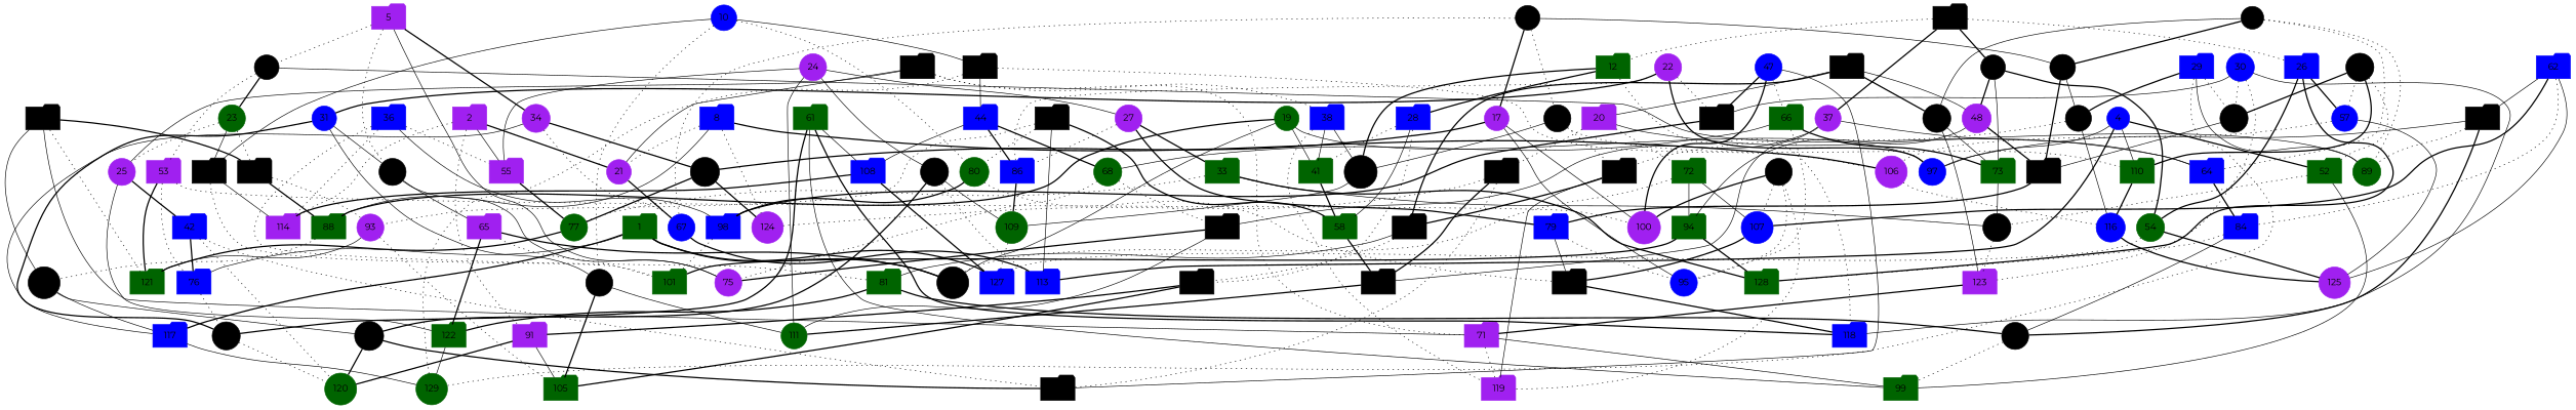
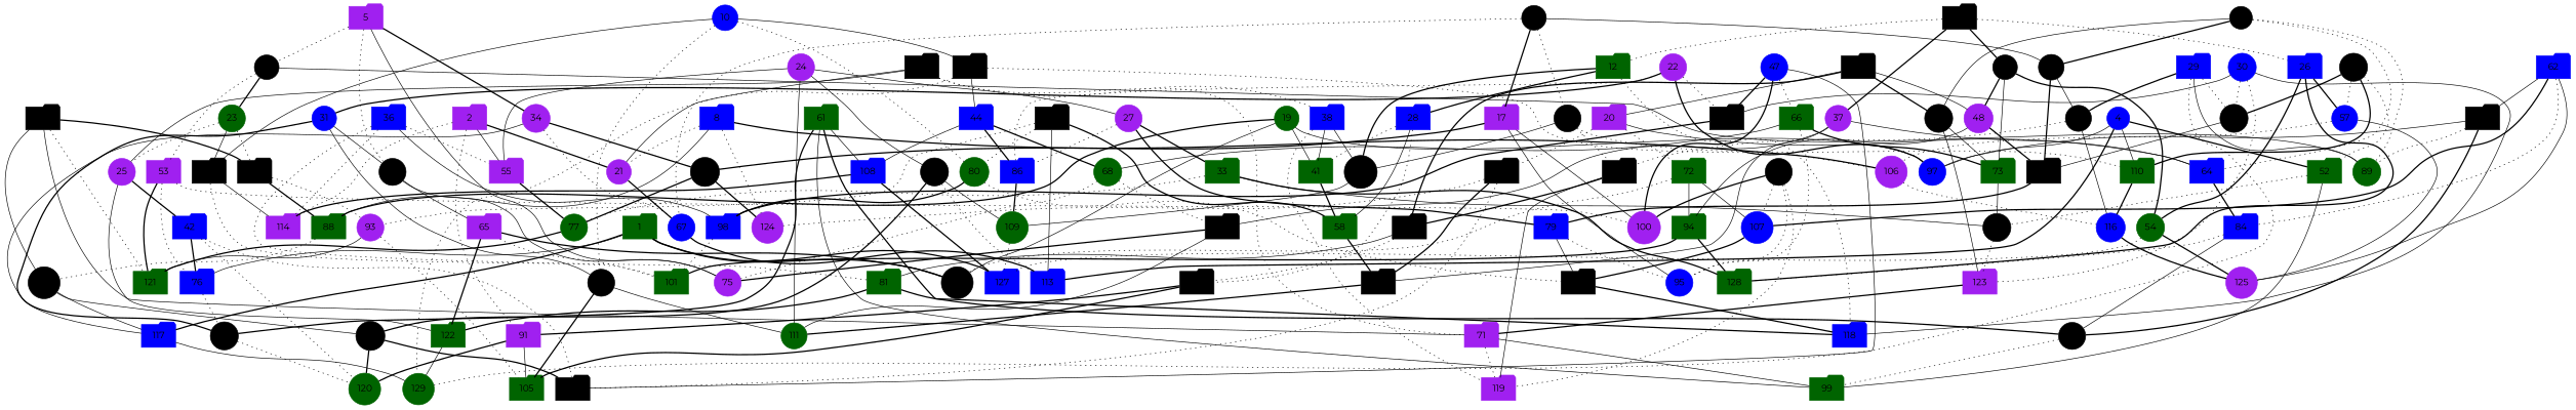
  graph {
    fontname=Montserrat
    node [color=black fontname=Montserrat shape=folder style=filled]
    edge [fontname=Montserrat style=bold]
    1 [color=darkgreen]
    76 [color=blue]
    102 [shape=circle]
    117 [color=blue]
    127 [color=blue]
    83 [shape=circle]
    129 [color=darkgreen shape=circle]
    2 [color=purple]
    21 [color=purple shape=circle]
    55 [color=purple]
    91 [color=purple]
    114 [color=purple]
    67 [color=blue shape=circle]
    77 [color=darkgreen shape=circle]
    120 [color=darkgreen shape=circle]
    105 [color=darkgreen]
    20 [color=purple]
    3
    48 [color=purple shape=circle]
    56
    60 [shape=circle]
    64 [color=blue]
    49
    72 [color=darkgreen]
    70
    94 [color=darkgreen]
    85
    81 [color=darkgreen]
    73 [color=darkgreen]
    123 [color=purple]
    4 [color=blue shape=circle]
    52 [color=darkgreen]
    97 [color=blue shape=circle]
    110 [color=darkgreen]
    113 [color=blue]
    90 [shape=circle]
    99 [color=darkgreen]
    116 [color=blue shape=circle]
    5 [color=purple]
    15 [shape=circle]
    34 [color=purple shape=circle]
    59 [shape=circle]
    75 [color=purple shape=circle]
    89 [color=darkgreen shape=circle]
    23 [color=darkgreen shape=circle]
    53 [color=purple]
    40 [shape=circle]
    65 [color=purple]
    6 [shape=circle]
    18 [shape=circle]
    32 [shape=circle]
    84 [color=blue]
    7
    35
    71 [color=purple]
    103 [shape=circle]
    121 [color=darkgreen]
    88 [color=darkgreen]
    93 [color=purple shape=circle]
    119 [color=purple]
    112 [shape=circle]
    8 [color=blue]
    106 [color=purple shape=circle]
    124 [color=purple shape=circle]
    9
    25 [color=purple shape=circle]
    38 [color=blue]
    42 [color=blue]
    122 [color=darkgreen]
    104 [shape=circle]
    41 [color=darkgreen]
    10 [color=blue shape=circle]
    14
    43
    74 [shape=circle]
    80 [color=darkgreen shape=circle]
    44 [color=blue]
    101 [color=darkgreen]
    111 [color=darkgreen shape=circle]
    98 [color=blue]
    115
    12 [color=darkgreen]
    11
    13 [shape=circle]
    26 [color=blue]
    37 [color=purple shape=circle]
    28 [color=blue]
    118 [color=blue]
    54 [color=darkgreen shape=circle]
    57 [color=blue shape=circle]
    128 [color=darkgreen]
    63
    69
    58 [color=darkgreen]
    109 [color=darkgreen shape=circle]
    125 [color=purple shape=circle]
    86 [color=blue]
    68 [color=darkgreen shape=circle]
    108 [color=blue]
    100 [color=purple shape=circle]
    16 [shape=circle]
-   17 [color=purple shape=circle]
+   17 [color=purple]
    39 [shape=circle]
    95 [color=blue shape=circle]
    46
    79 [color=blue]
    19 [color=darkgreen shape=circle]
    126
    107 [color=blue shape=circle]
    22 [color=purple shape=circle]
    31 [color=blue shape=circle]
    78
    24 [color=purple shape=circle]
    27 [color=purple shape=circle]
    87 [shape=circle]
    33 [color=darkgreen]
    29 [color=blue]
    50 [shape=circle]
    30 [color=blue shape=circle]
    36 [color=blue]
    96 [shape=circle]
    45 [shape=circle]
    47 [color=blue shape=circle]
    66 [color=darkgreen]
    51
    61 [color=darkgreen]
    62 [color=blue]
    82
    92 [shape=circle]
    1 -- 76 [style=solid]
    1 -- 102
    1 -- 117
    1 -- 127
    76 -- 83 [style=dotted]
    117 -- 129 [style=solid]
    83 -- 120 [style=dotted]
    2 -- 21
    2 -- 55 [style=solid]
    2 -- 91 [style=dotted]
    2 -- 114 [style=dotted]
    21 -- 67
    55 -- 77
    91 -- 120
    91 -- 105 [style=solid]
    67 -- 113
    77 -- 121
    20 -- 64 [style=solid]
    20 -- 49 [style=dotted]
    20 -- 72 [style=dotted]
    3 -- 20 [style=solid]
    3 -- 48 [style=solid]
    3 -- 56
    3 -- 60
    48 -- 70
    48 -- 94 [style=solid]
    56 -- 85 [style=dotted]
    56 -- 81 [style=solid]
    60 -- 73 [style=solid]
    60 -- 123 [style=solid]
    64 -- 84
    49 -- 124 [style=dotted]
    49 -- 63
    49 -- 126 [style=dotted]
    72 -- 102 [style=dotted]
    72 -- 94 [style=solid]
    72 -- 107 [style=solid]
    70 -- 79
    94 -- 101
    94 -- 128
    85 -- 91
    85 -- 105
    81 -- 122
    81 -- 96
    73 -- 90 [style=solid]
    123 -- 71
    4 -- 52
    4 -- 97 [style=solid]
    4 -- 110 [style=solid]
    4 -- 113
    52 -- 90 [style=dotted]
    52 -- 99 [style=solid]
    110 -- 116
    90 -- 123 [style=dotted]
    116 -- 125
    5 -- 15 [style=dotted]
    5 -- 34
    5 -- 59 [style=dotted]
    5 -- 75 [style=solid]
    15 -- 89 [style=solid]
    15 -- 23
    15 -- 53 [style=dotted]
    34 -- 117 [style=solid]
    34 -- 67 [style=dotted]
    34 -- 40
    59 -- 75 [style=solid]
    59 -- 65 [style=solid]
    23 -- 35 [style=dotted]
    23 -- 25 [style=dotted]
    23 -- 43 [style=solid]
    53 -- 76 [style=dotted]
    53 -- 121
    53 -- 100 [style=dotted]
    40 -- 77
    40 -- 124
    65 -- 102
    65 -- 122
    65 -- 101 [style=dotted]
    6 -- 60 [style=solid]
    6 -- 64 [style=dotted]
    6 -- 89 [style=dotted]
    6 -- 18
    18 -- 70
    18 -- 32 [style=solid]
    32 -- 116 [style=solid]
    32 -- 46 [style=dotted]
    84 -- 128 [style=dotted]
    84 -- 96 [style=solid]
    7 -- 35
    7 -- 71 [style=solid]
    7 -- 103 [style=solid]
    7 -- 121 [style=dotted]
    35 -- 88
    35 -- 93 [style=dotted]
    71 -- 99 [style=solid]
    71 -- 119 [style=dotted]
    103 -- 117 [style=solid]
    103 -- 112 [style=solid]
    88 -- 103 [style=dotted]
    93 -- 105 [style=dotted]
    93 -- 121 [style=solid]
    112 -- 120
    112 -- 126
    8 -- 21 [style=dotted]
    8 -- 88 [style=solid]
    8 -- 106
    8 -- 124 [style=dotted]
    106 -- 116 [style=dotted]
    9 -- 21 [style=solid]
    9 -- 71 [style=dotted]
    9 -- 25 [style=solid]
    9 -- 38 [style=dotted]
    25 -- 42
    25 -- 122 [style=solid]
    38 -- 119 [style=dotted]
    38 -- 104 [style=solid]
    38 -- 41 [style=solid]
    42 -- 76
    42 -- 120 [style=dotted]
    42 -- 126 [style=dotted]
    122 -- 129 [style=solid]
    104 -- 109 [style=solid]
    41 -- 58
    10 -- 14 [style=solid]
    10 -- 43 [style=solid]
    10 -- 74 [style=dotted]
    10 -- 80 [style=dotted]
    14 -- 129 [style=dotted]
    14 -- 106 [style=dotted]
    14 -- 44 [style=solid]
    43 -- 114 [style=solid]
    43 -- 101 [style=dotted]
    74 -- 105
    74 -- 111 [style=solid]
    80 -- 98
    80 -- 115 [style=dotted]
    44 -- 86
    44 -- 68
    44 -- 108 [style=solid]
    98 -- 101 [style=dotted]
    115 -- 118
    12 -- 104
    12 -- 28
    12 -- 118 [style=dotted]
    11 -- 12 [style=dotted]
    11 -- 13
    11 -- 26 [style=dotted]
    11 -- 37
    13 -- 48
    13 -- 73 [style=solid]
    13 -- 54
    26 -- 54
    26 -- 57
    26 -- 128
    37 -- 64 [style=solid]
    37 -- 63 [style=solid]
    37 -- 69 [style=solid]
    28 -- 85 [style=dotted]
    28 -- 41 [style=dotted]
    28 -- 58 [style=solid]
    54 -- 127 [style=dotted]
    54 -- 125
    57 -- 106 [style=dotted]
    57 -- 125 [style=solid]
    63 -- 111
    69 -- 75
    69 -- 111 [style=solid]
    58 -- 63
    109 -- 127 [style=dotted]
    86 -- 109
    68 -- 75 [style=dotted]
    68 -- 69 [style=dotted]
    108 -- 127
    108 -- 114
    16 -- 67 [style=dotted]
    16 -- 18 [style=solid]
    16 -- 17
    16 -- 39 [style=dotted]
    17 -- 40
    17 -- 100 [style=solid]
    17 -- 95 [style=solid]
    39 -- 110 [style=dotted]
    39 -- 104 [style=solid]
    39 -- 46 [style=dotted]
    46 -- 56
    46 -- 119 [style=solid]
    79 -- 115 [style=solid]
    79 -- 95 [style=dotted]
    19 -- 102 [style=solid]
    19 -- 97 [style=solid]
    19 -- 88
    19 -- 41 [style=solid]
    107 -- 115
    22 -- 97
    22 -- 86 [style=dotted]
    22 -- 31
    22 -- 78 [style=dotted]
    31 -- 83
    31 -- 59 [style=solid]
    31 -- 74 [style=solid]
    78 -- 98
    24 -- 55 [style=solid]
    24 -- 111 [style=solid]
    24 -- 27 [style=solid]
    24 -- 87 [style=solid]
    27 -- 86 [style=dotted]
    27 -- 79
    27 -- 33
    87 -- 113 [style=dotted]
    87 -- 112
    87 -- 109 [style=solid]
    33 -- 77 [style=dotted]
    33 -- 90 [style=solid]
    33 -- 128
    29 -- 129 [style=dotted]
    29 -- 89 [style=solid]
    29 -- 32
    29 -- 50 [style=dotted]
    50 -- 70 [style=solid]
    30 -- 123 [style=dotted]
    30 -- 118 [style=solid]
    30 -- 78 [style=solid]
    30 -- 50 [style=dotted]
    36 -- 55 [style=dotted]
    36 -- 114 [style=dotted]
    36 -- 81 [style=dotted]
    36 -- 98 [style=solid]
    96 -- 99 [style=dotted]
    45 -- 52 [style=dotted]
    45 -- 110
    45 -- 57 [style=dotted]
    45 -- 50
    47 -- 100
    47 -- 126 [style=solid]
    47 -- 78
    47 -- 66 [style=dotted]
    66 -- 73
    66 -- 68 [style=solid]
    66 -- 95 [style=dotted]
    51 -- 113 [style=solid]
    51 -- 93 [style=dotted]
    51 -- 80 [style=dotted]
    51 -- 58
    61 -- 83
    61 -- 99 [style=solid]
    61 -- 118
    61 -- 108 [style=solid]
    62 -- 84 [style=dotted]
    62 -- 125 [style=solid]
    62 -- 107
    62 -- 82 [style=solid]
    82 -- 97 [style=solid]
    82 -- 89 [style=dotted]
    82 -- 96
    92 -- 119 [style=dotted]
    92 -- 100
    92 -- 95 [style=dotted]
    92 -- 107 [style=dotted]
  }
